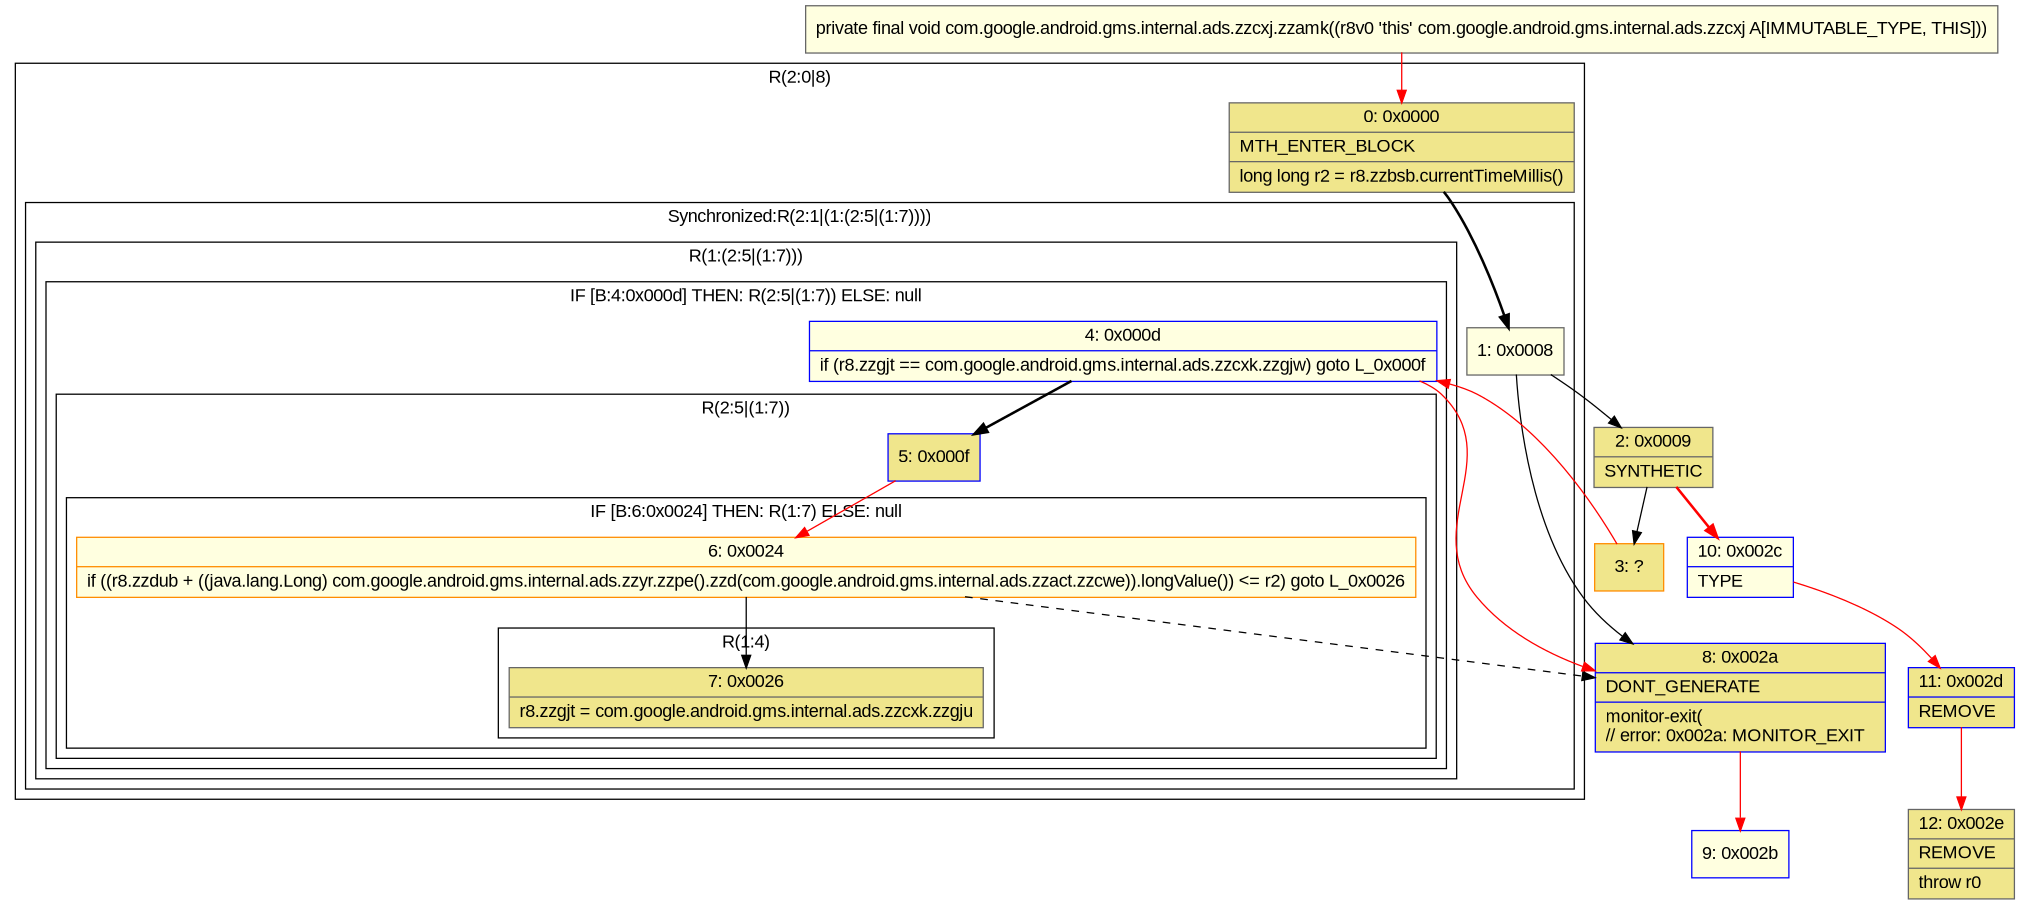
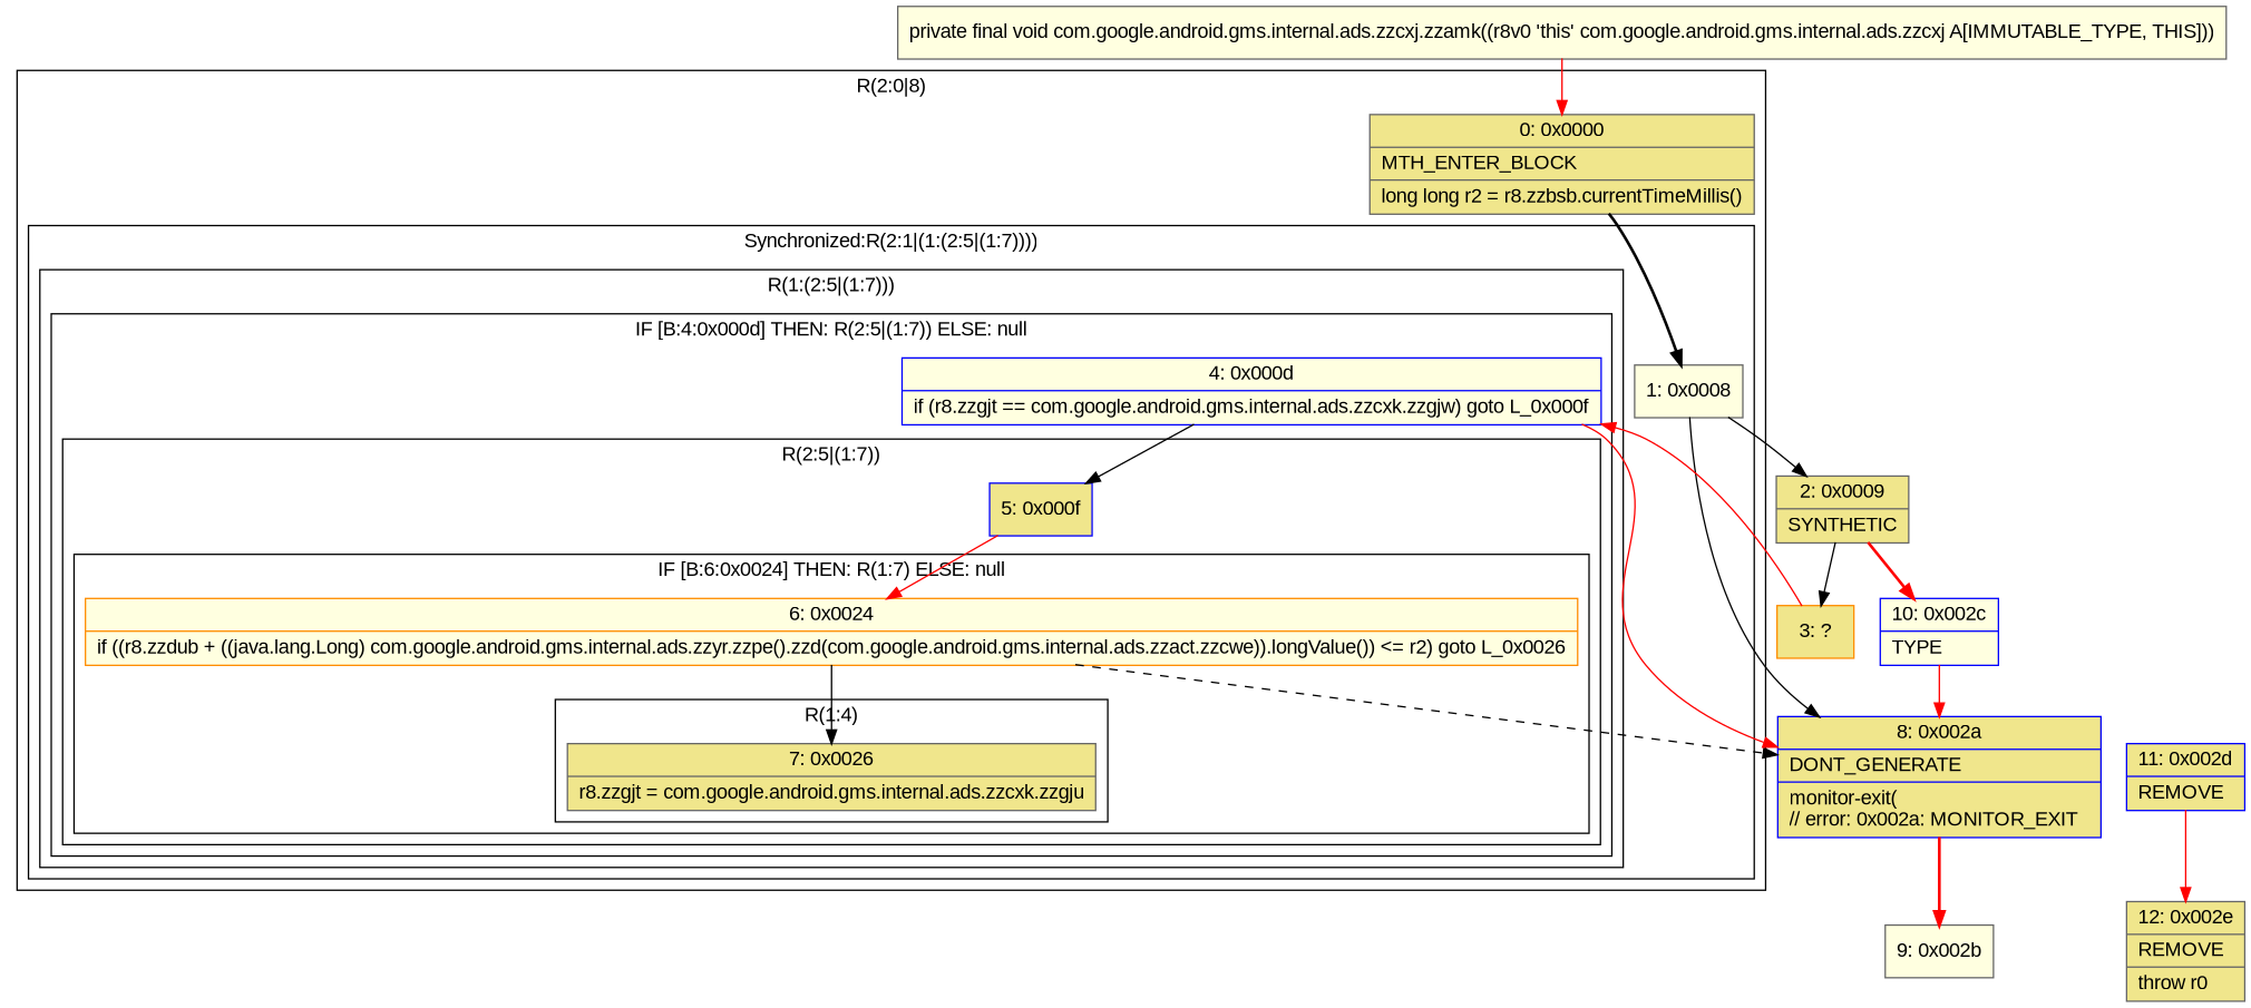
  digraph {
    fontname="Liberation Sans"
    node [color=gray40 fillcolor=khaki fontname="Liberation Sans" shape=record style=filled]
    edge [color=red fontname="Liberation Sans" style=solid]
    n1 [label="{7\:\ 0x0026|r8.zzgjt = com.google.android.gms.internal.ads.zzcxk.zzgju\l}"]
    n2 [color=darkorange fillcolor=lightyellow label="{6\:\ 0x0024|if ((r8.zzdub + ((java.lang.Long) com.google.android.gms.internal.ads.zzyr.zzpe().zzd(com.google.android.gms.internal.ads.zzact.zzcwe)).longValue()) \<= r2) goto L_0x0026\l}"]
    n3 [color=blue label="{5\:\ 0x000f}"]
    n4 [color=blue fillcolor=lightyellow label="{4\:\ 0x000d|if (r8.zzgjt == com.google.android.gms.internal.ads.zzcxk.zzgjw) goto L_0x000f\l}"]
    n5 [fillcolor=lightyellow label="{1\:\ 0x0008}"]
    n6 [label="{0\:\ 0x0000|MTH_ENTER_BLOCK\l|long long r2 = r8.zzbsb.currentTimeMillis()\l}"]
    n7 [color=blue label="{8\:\ 0x002a|DONT_GENERATE\l|monitor\-exit(\l\/\/ error: 0x002a: MONITOR_EXIT  \l}"]
    n8 [label="{2\:\ 0x0009|SYNTHETIC\l}"]
    n9 [color=darkorange label="{3\:\ ?}"]
    n10 [color=blue fillcolor=lightyellow label="{10\:\ 0x002c|TYPE\l}"]
-   n11 [color=blue fillcolor=lightyellow label="{9\:\ 0x002b}"]
+   n11 [fillcolor=lightyellow label="{9\:\ 0x002b}"]
    n12 [color=blue label="{11\:\ 0x002d|REMOVE\l}"]
    n13 [label="{12\:\ 0x002e|REMOVE\l|throw r0\l}"]
    n14 [fillcolor=lightyellow label="{private final void com.google.android.gms.internal.ads.zzcxj.zzamk((r8v0 'this' com.google.android.gms.internal.ads.zzcxj A[IMMUTABLE_TYPE, THIS])) }"]
    subgraph cluster_1 {
      label="R(2:0|8)"
      n6
      subgraph cluster_2 {
        label="Synchronized:R(2:1|(1:(2:5|(1:7))))"
        n5
        subgraph cluster_3 {
          label="R(1:(2:5|(1:7)))"
          subgraph cluster_4 {
            label="IF [B:4:0x000d] THEN: R(2:5|(1:7)) ELSE: null"
            n4
            subgraph cluster_5 {
              label="R(2:5|(1:7))"
              n3
              subgraph cluster_6 {
                label="IF [B:6:0x0024] THEN: R(1:7) ELSE: null"
                n2
                subgraph cluster_7 {
                  label="R(1:4)"
                  n1
                }
              }
            }
          }
        }
      }
    }
    n2 -> n1 [color=black]
    n2 -> n7 [color=black style=dashed]
    n3 -> n2
-   n4 -> n3 [color=black style=bold]
+   n4 -> n3 [color=black]
    n4 -> n7
    n5 -> n7 [color=black]
    n5 -> n8 [color=black]
    n6 -> n5 [color=black style=bold]
-   n7 -> n11
+   n7 -> n11 [style=bold]
    n8 -> n9 [color=black]
    n8 -> n10 [style=bold]
    n9 -> n4
-   n10 -> n12
+   n10 -> n7
    n12 -> n13
    n14 -> n6
  }
